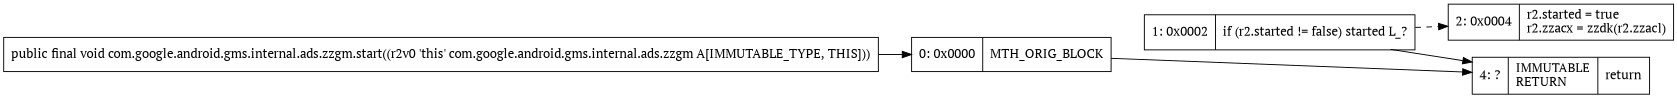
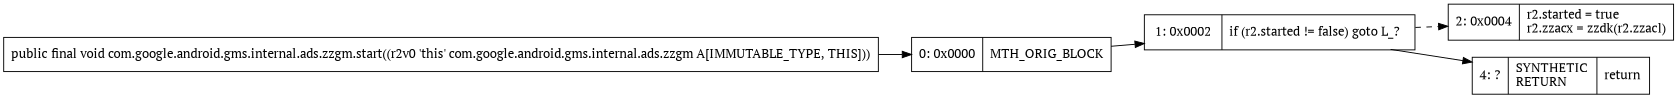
  digraph {
    fontname="PT Serif"
    rankdir=LR
    node [fontname="PT Serif" shape=record]
    edge [fontname="PT Serif"]
    n1 [label="{0\:\ 0x0000|MTH_ORIG_BLOCK\l}"]
-   n2 [label="{1\:\ 0x0002|if (r2.started != false) started L_?\l}"]
+   n2 [label="{1\:\ 0x0002|if (r2.started != false) goto L_?\l}"]
    n3 [label="{2\:\ 0x0004|r2.started = true\lr2.zzacx = zzdk(r2.zzacl)\l}"]
-   n4 [label="{4\:\ ?|IMMUTABLE\lRETURN\l|return\l}"]
+   n4 [label="{4\:\ ?|SYNTHETIC\lRETURN\l|return\l}"]
    n5 [label="{public final void com.google.android.gms.internal.ads.zzgm.start((r2v0 'this' com.google.android.gms.internal.ads.zzgm A[IMMUTABLE_TYPE, THIS])) }"]
-   n1 -> n4
+   n1 -> n2
    n2 -> n3 [style=dashed]
    n2 -> n4
    n5 -> n1
  }
